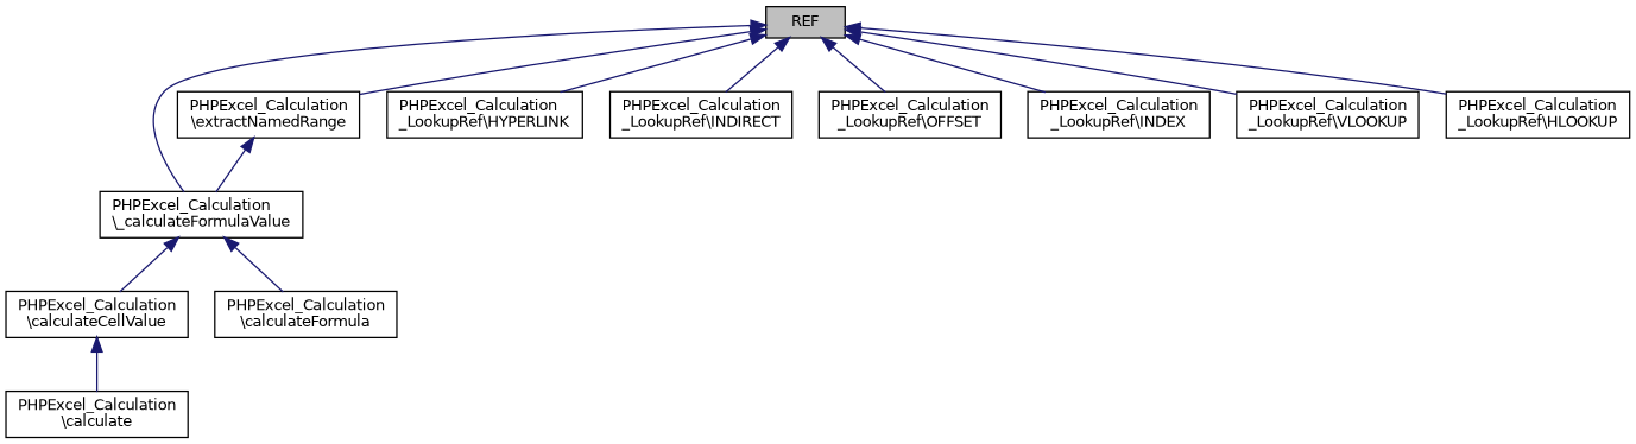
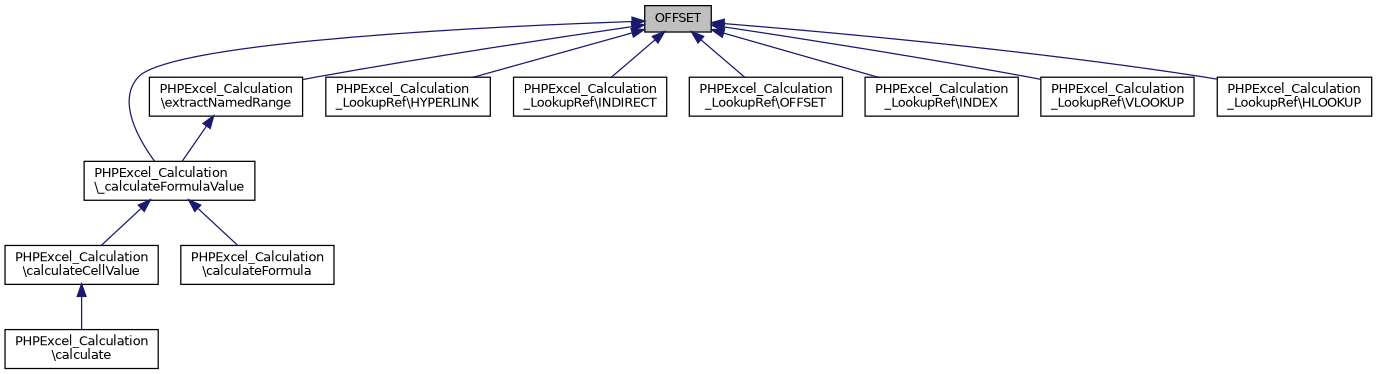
  digraph {
    rankdir=TB
    node [color=black fillcolor=white fontname=Helvetica fontsize=10 shape=record style=filled]
    edge [color=midnightblue dir=back fontname=Helvetica fontsize=10 labelfontname=Helvetica labelfontsize=10 style=solid]
-   n1 [fillcolor=grey75 fontcolor=black height=0.2 label=REF width=0.4]
+   n1 [fillcolor=grey75 fontcolor=black height=0.2 label=OFFSET width=0.4]
    n2 [height=0.2 label="PHPExcel_Calculation\l\\_calculateFormulaValue" width=0.4]
    n3 [height=0.2 label="PHPExcel_Calculation\l\\extractNamedRange" width=0.4]
    n4 [height=0.2 label="PHPExcel_Calculation\l_LookupRef\\HYPERLINK" width=0.4]
    n5 [height=0.2 label="PHPExcel_Calculation\l_LookupRef\\INDIRECT" width=0.4]
    n6 [height=0.2 label="PHPExcel_Calculation\l_LookupRef\\OFFSET" width=0.4]
    n7 [height=0.2 label="PHPExcel_Calculation\l_LookupRef\\INDEX" width=0.4]
    n8 [height=0.2 label="PHPExcel_Calculation\l_LookupRef\\VLOOKUP" width=0.4]
    n9 [height=0.2 label="PHPExcel_Calculation\l_LookupRef\\HLOOKUP" width=0.4]
    n10 [height=0.2 label="PHPExcel_Calculation\l\\calculateCellValue" width=0.4]
    n11 [height=0.2 label="PHPExcel_Calculation\l\\calculateFormula" width=0.4]
    n12 [height=0.2 label="PHPExcel_Calculation\l\\calculate" width=0.4]
    n1 -> n2
    n1 -> n3
    n1 -> n4
    n1 -> n5
    n1 -> n6
    n1 -> n7
    n1 -> n8
    n1 -> n9
    n2 -> n10
    n2 -> n11
    n3 -> n2
    n10 -> n12
  }
